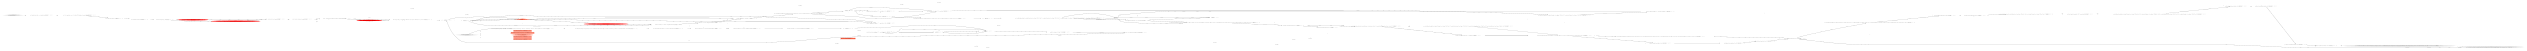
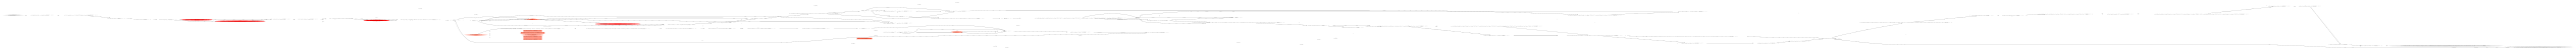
  digraph {
    fontname="IBM Plex Mono"
    rankdir=LR
    node [fillcolor=white fontname="IBM Plex Mono" shape=ellipse style=filled]
    edge [fontname="IBM Plex Mono" style=bold]
    n1 [fillcolor=red label="supplier = new MockProcessorSupplier<>()@@@14@@@['1', '0', '0']"]
    n2 [label="final Topology topology = builder.build().addProcessor(\"proc\",supplier,((KTableImpl<?,?,?>)joined).name)@@@14@@@['1', '1', '0']"]
    n3 [label="int i = 0@@@17@@@['1', '1', '1']"]
    n4 [label="i < 2@@@23@@@['1', '1', '0']" shape=diamond]
    n5 [label="inputTopic1.pipeInput(null,\"SomeVal\",42L)@@@27@@@['1', '1', '0']"]
    n6 [label="inputTopic1.pipeInput(expectedKeys(i(,\"X\" + expectedKeys(i(,5L + i)@@@25@@@['1', '1', '0']"]
    n7 [label="inputTopic1.pipeInput(expectedKey,\"XX\" + expectedKey,7L)@@@25@@@['1', '1', '1']"]
    n8 [label="proc.checkAndClearProcessResult(new KeyValueTimestamp<>(0,new Change<>(\"X0+null\",null),5),new KeyValueTimestamp<>(1,new Change<>(\"X1+null\",null),6))@@@28@@@['1', '1', '0']"]
    n9 [label="proc.checkAndClearProcessResult(new KeyValueTimestamp<>(0,new Change<>(\"XX0+Y0\",null),7),new KeyValueTimestamp<>(1,new Change<>(\"XX1+Y1\",null),10))@@@27@@@['0', '0', '1']"]
    n10 [label="final MockProcessor<Integer,String> proc = supplier.theCapturedProcessor()@@@6@@@['0', '0', '1']"]
    n11 [label="assertFalse(((KTableImpl<?,?,?>)table1).sendingOldValueEnabled())@@@7@@@['0', '0', '1']"]
    n12 [label="assertFalse(((KTableImpl<?,?,?>)table2).sendingOldValueEnabled())@@@8@@@['0', '0', '1']"]
    n13 [label="inputTopic1.pipeInput(expectedKeys(1(,null,42L)@@@44@@@['0', '0', '1']"]
    n14 [label="inputTopic1.pipeInput(expectedKeys(2(,null,5L)@@@45@@@['0', '0', '1']"]
    n15 [label="inputTopic1.pipeInput(expectedKeys(3(,null,20L)@@@46@@@['1', '1', '1']"]
    n16 [label="final KTable<Integer,String> table1@@@7@@@['1', '1', '0']"]
    n17 [label="final KTable<Integer,String> table2@@@8@@@['1', '1', '0']"]
    n18 [label="final KTable<Integer,String> joined@@@9@@@['1', '1', '0']"]
    n19 [label="i++@@@19@@@['1', '0', '1']"]
    n20 [label="assertTrue(((KTableImpl<?,?,?>)table1).sendingOldValueEnabled())@@@19@@@['1', '1', '0']"]
    n21 [fillcolor=tomato label="i < 2@@@18@@@['1', '1', '1']" shape=diamond]
    n22 [fillcolor=red label="final MockApiProcessor<Integer,String,Void,Void> proc = supplier.theCapturedProcessor()@@@18@@@['0', '1', '0']"]
    n23 [label="inputTopic2.pipeInput(expectedKeys(i(,\"Y\" + expectedKeys(i(,10L * i)@@@20@@@['0', '0', '1']"]
    n24 [label="assertTrue(((KTableImpl<?,?,?>)table2).sendingOldValueEnabled())@@@20@@@['1', '1', '0']"]
    n25 [label="inputTopic2.pipeInput(null,\"AnotherVal\",73L)@@@22@@@['1', '1', '1']"]
    n26 [label="proc.checkAndClearProcessResult(new KeyValueTimestamp<>(0,new Change<>(null,null),6),new KeyValueTimestamp<>(1,new Change<>(null,null),7))@@@38@@@['1', '1', '1']"]
    n27 [label="inputTopic1.pipeInput(expectedKey,\"XXXX\" + expectedKey,13L)@@@40@@@['0', '0', '1']"]
    n28 [label="proc.checkAndClearProcessResult(new KeyValueTimestamp<>(0,new Change<>(\"XX0+Y0\",null),7),new KeyValueTimestamp<>(1,new Change<>(\"XX1+Y1\",null),10),new KeyValueTimestamp<>(2,new Change<>(\"XX2+null\",null),7),new KeyValueTimestamp<>(3,new Change<>(\"XX3+null\",null),7))@@@39@@@['1', '1', '0']"]
    n29 [label="proc.checkAndClearProcessResult(new KeyValueTimestamp<>(2,new Change<>(\"XXXX2+YY2\",null),13),new KeyValueTimestamp<>(3,new Change<>(\"XXXX3+YY3\",null),15))@@@42@@@['1', '1', '1']"]
    n30 [label="inputTopic1.pipeInput(expectedKeys(0(,null,0L)@@@43@@@['0', '0', '1']"]
    n31 [label="proc.checkAndClearProcessResult(new KeyValueTimestamp<>(0,new Change<>(\"XX0+YY0\",null),7),new KeyValueTimestamp<>(1,new Change<>(\"XX1+YY1\",null),7),new KeyValueTimestamp<>(2,new Change<>(\"XX2+YY2\",null),10),new KeyValueTimestamp<>(3,new Change<>(\"XX3+YY3\",null),15))@@@43@@@['1', '1', '0']"]
    n32 [label="proc.checkAndClearProcessResult(new KeyValueTimestamp<>(0,new Change<>(\"XX0+YY0\",null),7),new KeyValueTimestamp<>(1,new Change<>(\"XX1+YY1\",null),7),new KeyValueTimestamp<>(2,new Change<>(\"XX2+YY2\",null),10),new KeyValueTimestamp<>(3,new Change<>(\"XX3+YY3\",null),15))@@@31@@@['1', '1', '1']"]
    n33 [label="proc.checkAndClearProcessResult(new KeyValueTimestamp<>(0,new Change<>(\"X0+Y0\",null),5),new KeyValueTimestamp<>(1,new Change<>(\"X1+Y1\",null),10))@@@23@@@['1', '1', '1']"]
    n34 [label="inputTopic1.pipeInput(expectedKey,\"XXX\" + expectedKey,6L)@@@33@@@['1', '1', '1']"]
    n35 [label="proc.checkAndClearProcessResult(new KeyValueTimestamp<>(0,new Change<>(\"XXX0+YY0\",null),6),new KeyValueTimestamp<>(1,new Change<>(\"XXX1+YY1\",null),6),new KeyValueTimestamp<>(2,new Change<>(\"XXX2+YY2\",null),10),new KeyValueTimestamp<>(3,new Change<>(\"XXX3+YY3\",null),15))@@@35@@@['1', '1', '1']"]
    n36 [label="i++@@@31@@@['1', '1', '0']"]
    n37 [label="inputTopic2.pipeInput(expectedKeys(0(,null,5L)@@@36@@@['1', '1', '1']"]
    n38 [label="inputTopic2.pipeInput(expectedKeys(1(,null,7L)@@@37@@@['0', '0', '1']"]
    n39 [fillcolor=red label="final MockProcessorSupplier<Integer,String> supplier@@@10@@@['1', '0', '0']"]
    n40 [fillcolor=red label="final MockApiProcessorSupplier<Integer,String,Void,Void> supplier = new MockApiProcessorSupplier<>()@@@10@@@['0', '1', '0']"]
    n41 [label="table1 = builder.table(topic1,consumed)@@@11@@@['1', '1', '0']"]
    n42 [label="assertFalse(((KTableImpl<?,?,?>)joined).sendingOldValueEnabled())@@@9@@@['0', '0', '1']"]
-   n43 [fillcolor=lightgray label="doTestNotSendingOldValues['0', '0', '1']" shape=diamond]
+   n43 [fillcolor=tomato label="doTestNotSendingOldValues['0', '0', '1']" shape=diamond]
    n44 [fillcolor=tomato label="final StreamsBuilder builder@@@2@@@['0', '0', '1']"]
    n45 [label="final TestInputTopic<Integer,String> inputTopic1 = driver.createInputTopic(topic1,Serdes.Integer().serializer(),Serdes.String().serializer(),Instant.ofEpochMilli(0L),Duration.ZERO)@@@4@@@['0', '0', '1']"]
    n46 [fillcolor=tomato label="final KTable<Integer,String> table2@@@2@@@['0', '0', '1']" shape=box]
    n47 [fillcolor=tomato label="final KTable<Integer,String> joined@@@2@@@['0', '0', '1']" shape=box]
    n48 [fillcolor=tomato label="final KTable<Integer,String> table1@@@2@@@['0', '0', '1']" shape=box]
    n49 [fillcolor=tomato label="final int(( expectedKeys@@@2@@@['0', '0', '1']" shape=box]
    n50 [fillcolor=tomato label="final MockProcessorSupplier<Integer,String> supplier@@@2@@@['0', '0', '1']" shape=box]
    n51 [label="final TestInputTopic<Integer,String> inputTopic2 = driver.createInputTopic(topic2,Serdes.Integer().serializer(),Serdes.String().serializer(),Instant.ofEpochMilli(0L),Duration.ZERO)@@@5@@@['0', '0', '1']"]
    n52 [label="inputTopic1.pipeInput(expectedKeys(i(,\"X\" + expectedKeys(i(,5L + i)@@@13@@@['0', '0', '1']"]
    n53 [fillcolor=lightgray label="proc.checkAndClearProcessResult(new KeyValueTimestamp<>(2,new Change<>(null,null),10),new KeyValueTimestamp<>(3,new Change<>(null,null),20))@@@47@@@['0', '0', '1']"]
    n54 [label="proc.checkAndClearProcessResult(new KeyValueTimestamp<>(0,new Change<>(\"XXX0+YY0\",null),6),new KeyValueTimestamp<>(1,new Change<>(\"XXX1+YY1\",null),6),new KeyValueTimestamp<>(2,new Change<>(\"XXX2+YY2\",null),10),new KeyValueTimestamp<>(3,new Change<>(\"XXX3+YY3\",null),15))@@@47@@@['1', '1', '0']"]
    n55 [label="int i = 0@@@29@@@['1', '1', '0']"]
    n56 [label="inputTopic1.pipeInput(expectedKey,\"XXXX\" + expectedKey,13L)@@@52@@@['1', '1', '0']"]
    n57 [label="proc.checkAndClearProcessResult(new KeyValueTimestamp<>(0,new Change<>(\"XXXX0+null\",null),13),new KeyValueTimestamp<>(1,new Change<>(\"XXXX1+null\",null),13),new KeyValueTimestamp<>(2,new Change<>(\"XXXX2+YY2\",null),13),new KeyValueTimestamp<>(3,new Change<>(\"XXXX3+YY3\",null),15))@@@54@@@['1', '1', '0']"]
    n58 [label="inputTopic1.pipeInput(expectedKeys(0(,null,0L)@@@55@@@['1', '1', '0']"]
    n59 [label="inputTopic1.pipeInput(expectedKeys(2(,null,5L)@@@57@@@['1', '1', '0']"]
    n60 [label="inputTopic1.pipeInput(expectedKeys(3(,null,20L)@@@58@@@['1', '1', '0']"]
    n61 [fillcolor=lightgray label="proc.checkAndClearProcessResult(new KeyValueTimestamp<>(0,new Change<>(null,null),0),new KeyValueTimestamp<>(1,new Change<>(null,null),42),new KeyValueTimestamp<>(2,new Change<>(\"null+YY2\",null),10),new KeyValueTimestamp<>(3,new Change<>(\"null+YY3\",null),20))@@@59@@@['1', '1', '0']"]
    n62 [label="int i = 0@@@10@@@['0', '0', '1']"]
    n63 [label="inputTopic2.pipeInput(expectedKeys(0(,null,5L)@@@48@@@['1', '1', '0']"]
    n64 [label="i < 2@@@11@@@['0', '0', '1']" shape=diamond]
-   n65 [label="i++@@@12@@@['0', '0', '1']"]
+   n65 [fillcolor=tomato label="i++@@@12@@@['0', '0', '1']"]
    n66 [label="inputTopic1.pipeInput(null,\"SomeVal\",42L)@@@15@@@['0', '0', '1']"]
    n67 [label="joined = table1.outerJoin(table2,MockValueJoiner.TOSTRING_JOINER)@@@13@@@['1', '1', '0']"]
    n68 [label="inputTopic1.pipeInput(expectedKeys(1(,null,42L)@@@56@@@['1', '1', '0']"]
    n69 [label="proc.checkAndClearProcessResult(EMPTY)@@@16@@@['0', '0', '1']"]
    n70 [label="inputTopic2.pipeInput(expectedKey,\"YY\" + expectedKey,expectedKey * 5L)@@@29@@@['0', '0', '1']"]
    n71 [label="table2 = builder.table(topic2,consumed)@@@12@@@['1', '1', '0']"]
    n72 [label="final int(( expectedKeys = new int((((edu.fdu.CPPDG.tinypdg.pe.ExpressionInfo@c441bb@@@4@@@['1', '1', '0']"]
    n73 [label="inputTopic2.pipeInput(expectedKeys(1(,null,7L)@@@49@@@['1', '1', '0']"]
    n74 [label="proc.checkAndClearProcessResult(new KeyValueTimestamp<>(0,new Change<>(\"XXX0+null\",null),6),new KeyValueTimestamp<>(1,new Change<>(\"XXX1+null\",null),7))@@@50@@@['1', '1', '0']"]
    n75 [fillcolor=lightgray label="testNotSendingOldValue['1', '0', '0']" shape=diamond]
    n76 [label="final StreamsBuilder builder = new StreamsBuilder()@@@3@@@['1', '1', '0']"]
    n1 -> n2
    n1 -> n2 [label=supplier style=solid]
    n2 -> n3
    n3 -> n19 [label=i style=solid]
    n3 -> n21
    n3 -> n21 [label=i style=solid]
    n3 -> n23 [label=i style=solid]
    n4 -> n5
    n4 -> n6
    n4 -> n6 [label=true style=dotted]
    n4 -> n7 [label=true style=dotted]
    n5 -> n8
    n6 -> n7
    n7 -> n4
    n7 -> n4 [label=i style=solid]
    n7 -> n6 [label=i style=solid]
    n7 -> n9
    n8 -> n55
    n9 -> n70
    n10 -> n11
    n11 -> n12
    n12 -> n42
    n13 -> n14
    n14 -> n15
    n15 -> n53
    n15 -> n54
    n16 -> n17
    n17 -> n18
    n18 -> n39
    n18 -> n40
    n19 -> n20
    n19 -> n21 [label=i style=solid]
    n19 -> n21
    n19 -> n22 [label=0 style=dashed]
    n19 -> n23 [label=i style=solid]
    n20 -> n11 [label=0 style=dashed]
    n20 -> n24
    n21 -> n19 [label=true style=dotted]
    n21 -> n19
    n21 -> n22
    n21 -> n23 [label=true style=dotted]
    n21 -> n23
    n21 -> n25
    n22 -> n20
    n23 -> n19
    n24 -> n12 [label=0 style=dashed]
    n24 -> n25
    n25 -> n33
    n26 -> n27
    n26 -> n28
    n27 -> n29
    n28 -> n9 [label=0 style=dashed]
    n28 -> n29
    n29 -> n30
    n29 -> n31
    n30 -> n13
    n31 -> n15
    n31 -> n32 [label=0 style=dashed]
    n32 -> n34
    n32 -> n34 [label=true style=dotted]
    n32 -> n35
    n32 -> n36 [label=true style=dotted]
    n33 -> n4
    n33 -> n4 [label=i style=solid]
    n33 -> n6 [label=i style=solid]
    n33 -> n7 [label=i style=solid]
    n33 -> n7
    n34 -> n35
    n34 -> n36
    n35 -> n37
    n36 -> n32
    n36 -> n32 [label=i style=solid]
    n36 -> n34 [label=i style=solid]
    n37 -> n26
    n37 -> n38
    n38 -> n26
    n39 -> n40 [label=0 style=dashed]
    n39 -> n41
    n40 -> n2 [label=supplier style=solid]
    n40 -> n41
    n41 -> n71
    n42 -> n62
    n43 -> n44 [label=true style=dotted]
    n43 -> n45
    n43 -> n46 [label=true style=dotted]
    n43 -> n47 [label=true style=dotted]
    n43 -> n48 [label=true style=dotted]
    n43 -> n49 [label=true style=dotted]
    n43 -> n50 [label=true style=dotted]
    n45 -> n51
    n49 -> n13 [label=expectedKeys style=solid]
    n49 -> n14 [label=expectedKeys style=solid]
    n49 -> n15 [label=expectedKeys style=solid]
    n49 -> n23 [label=expectedKeys style=solid]
    n49 -> n30 [label=expectedKeys style=solid]
    n49 -> n37 [label=expectedKeys style=solid]
    n49 -> n38 [label=expectedKeys style=solid]
    n49 -> n52 [label=expectedKeys style=solid]
    n51 -> n10
    n52 -> n65
    n54 -> n35 [label=0 style=dashed]
    n54 -> n63
    n55 -> n32
    n55 -> n32 [label=i style=solid]
    n55 -> n34 [label=i style=solid]
    n55 -> n36 [label=i style=solid]
    n56 -> n57
    n57 -> n29 [label=0 style=dashed]
    n57 -> n58
    n58 -> n68
    n59 -> n60
    n60 -> n61
    n61 -> n53 [label=0 style=dashed]
    n62 -> n52 [label=i style=solid]
    n62 -> n64
    n62 -> n64 [label=i style=solid]
    n62 -> n65 [label=i style=solid]
    n63 -> n73
    n64 -> n52
    n64 -> n52 [label=true style=dotted]
    n64 -> n65 [label=true]
    n64 -> n66
    n65 -> n52 [label=i style=solid]
    n65 -> n64 [label=i style=solid]
    n65 -> n64
    n66 -> n69
    n67 -> n1
    n67 -> n2 [label=joined style=solid]
    n67 -> n2
    n68 -> n59
    n69 -> n3
    n70 -> n32
    n71 -> n67
    n71 -> n67 [label=table2 style=solid]
    n72 -> n6 [label=expectedKeys style=solid]
    n72 -> n16
    n72 -> n34 [label=expectedKeys style=solid]
    n72 -> n58 [label=expectedKeys style=solid]
    n72 -> n59 [label=expectedKeys style=solid]
    n72 -> n60 [label=expectedKeys style=solid]
    n72 -> n63 [label=expectedKeys style=solid]
    n72 -> n68 [label=expectedKeys style=solid]
    n72 -> n73 [label=expectedKeys style=solid]
    n73 -> n74
    n74 -> n26 [label=0 style=dashed]
    n74 -> n56
    n75 -> n76
    n76 -> n72
  }
